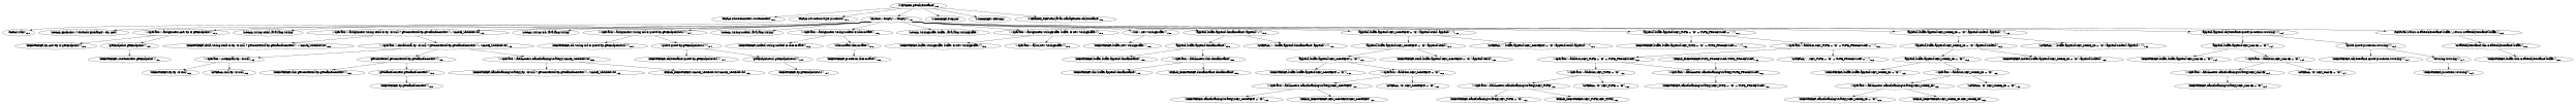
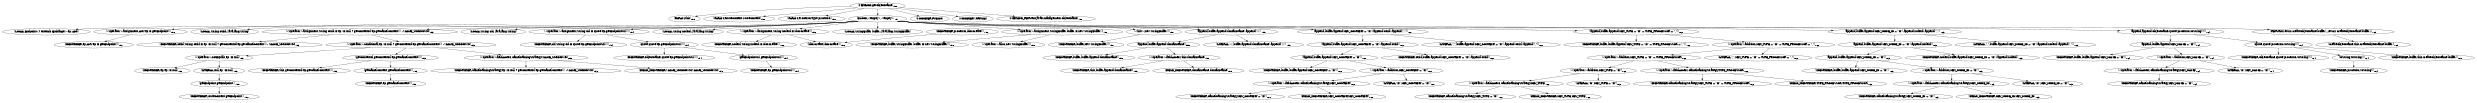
  digraph {
    n1 [label=<(METHOD,getObjectName)<SUB>150</SUB>>]
    n2 [label=<(PARAM,this)<SUB>150</SUB>>]
    n3 [label=<(PARAM,RouteContext routeContext)<SUB>150</SUB>>]
    n4 [label=<(PARAM,ProcessorType processor)<SUB>150</SUB>>]
    n5 [label=<(BLOCK,&lt;empty&gt;,&lt;empty&gt;)<SUB>151</SUB>>]
    n6 [label=<(MODIFIER,PUBLIC)>]
    n7 [label=<(MODIFIER,VIRTUAL)>]
    n8 [label=<(METHOD_RETURN,javax.management.ObjectName)<SUB>150</SUB>>]
    n9 [label=<(LOCAL,Endpoint&lt;? extends Exchange&gt; ep: ANY)>]
    n10 [label=<(&lt;operator&gt;.assignment,ANY ep = getEndpoint())<SUB>152</SUB>>]
    n11 [label=<(LOCAL,String ctxid: java.lang.String)>]
    n12 [label=<(&lt;operator&gt;.assignment,String ctxid = ep != null ? getContextId(ep.getCamelContext()) : VALUE_UNKNOWN)<SUB>153</SUB>>]
    n13 [label=<(LOCAL,String cid: java.lang.String)>]
    n14 [label=<(&lt;operator&gt;.assignment,String cid = quote(ep.getEndpointUri()))<SUB>154</SUB>>]
    n15 [label=<(LOCAL,String nodeId: java.lang.String)>]
    n16 [label=<(&lt;operator&gt;.assignment,String nodeId = idOrCreate())<SUB>156</SUB>>]
    n17 [label=<(LOCAL,StringBuffer buffer: java.lang.StringBuffer)>]
    n18 [label=<(&lt;operator&gt;.assignment,StringBuffer buffer = new StringBuffer())<SUB>158</SUB>>]
    n19 [label=<(&lt;init&gt;,new StringBuffer())<SUB>158</SUB>>]
    n20 [label=<(append,buffer.append(domainName).append(&quot;:&quot;))<SUB>159</SUB>>]
    n21 [label=<(append,buffer.append(KEY_CONTEXT + &quot;=&quot;).append(ctxid).append(&quot;,&quot;))<SUB>160</SUB>>]
    n22 [label=<(append,buffer.append(KEY_TYPE + &quot;=&quot; + TYPE_PROCESSOR + &quot;,&quot;))<SUB>162</SUB>>]
    n23 [label=<(append,buffer.append(KEY_NODE_ID + &quot;=&quot;).append(nodeId).append(&quot;,&quot;))<SUB>163</SUB>>]
    n24 [label=<(append,append(ObjectName.quote(processor.toString())))<SUB>164</SUB>>]
    n25 [label=<(RETURN,return createObjectName(buffer);,return createObjectName(buffer);)<SUB>165</SUB>>]
    n26 [label=<(IDENTIFIER,ep,ANY ep = getEndpoint())<SUB>152</SUB>>]
    n27 [label=<(getEndpoint,getEndpoint())<SUB>159</SUB>>]
    n28 [label=<(IDENTIFIER,ctxid,String ctxid = ep != null ? getContextId(ep.getCamelContext()) : VALUE_UNKNOWN)<SUB>153</SUB>>]
    n29 [label=<(&lt;operator&gt;.conditional,ep != null ? getContextId(ep.getCamelContext()) : VALUE_UNKNOWN)<SUB>153</SUB>>]
    n30 [label=<(IDENTIFIER,cid,String cid = quote(ep.getEndpointUri()))<SUB>154</SUB>>]
    n31 [label=<(quote,quote(ep.getEndpointUri()))<SUB>154</SUB>>]
    n32 [label=<(IDENTIFIER,nodeId,String nodeId = idOrCreate())<SUB>166</SUB>>]
    n33 [label=<(idOrCreate,idOrCreate())<SUB>156</SUB>>]
    n34 [label=<(IDENTIFIER,buffer,StringBuffer buffer = new StringBuffer())<SUB>158</SUB>>]
    n35 [label=<(&lt;operator&gt;.alloc,new StringBuffer())<SUB>158</SUB>>]
    n36 [label=<(IDENTIFIER,buffer,new StringBuffer())<SUB>158</SUB>>]
    n37 [label=<(append,buffer.append(domainName))<SUB>959</SUB>>]
    n38 [label=<(LITERAL,&quot;:&quot;,buffer.append(domainName).append(&quot;:&quot;))<SUB>159</SUB>>]
    n39 [label=<(append,buffer.append(KEY_CONTEXT + &quot;=&quot;).append(ctxid))<SUB>160</SUB>>]
    n40 [label=<(LITERAL,&quot;,&quot;,buffer.append(KEY_CONTEXT + &quot;=&quot;).append(ctxid).append(&quot;,&quot;))<SUB>160</SUB>>]
    n41 [label=<(IDENTIFIER,buffer,buffer.append(KEY_TYPE + &quot;=&quot; + TYPE_PROCESSOR + &quot;,&quot;))<SUB>162</SUB>>]
    n42 [label=<(&lt;operator&gt;.addition,KEY_TYPE + &quot;=&quot; + TYPE_PROCESSOR + &quot;,&quot;)<SUB>162</SUB>>]
    n43 [label=<(append,buffer.append(KEY_NODE_ID + &quot;=&quot;).append(nodeId))<SUB>163</SUB>>]
    n44 [label=<(LITERAL,&quot;,&quot;,buffer.append(KEY_NODE_ID + &quot;=&quot;).append(nodeId).append(&quot;,&quot;))<SUB>163</SUB>>]
    n45 [label=<(append,buffer.append(KEY_NAME + &quot;=&quot;))<SUB>164</SUB>>]
    n46 [label=<(quote,quote(processor.toString()))<SUB>164</SUB>>]
    n47 [label=<(createObjectName,this.createObjectName(buffer))<SUB>165</SUB>>]
    n48 [label=<(IDENTIFIER,routeContext,getEndpoint())<SUB>152</SUB>>]
    n49 [label=<(&lt;operator&gt;.notEquals,ep != null)<SUB>153</SUB>>]
    n50 [label=<(getContextId,getContextId(ep.getCamelContext()))<SUB>153</SUB>>]
    n51 [label=<(&lt;operator&gt;.fieldAccess,CamelNamingStrategy.VALUE_UNKNOWN)<SUB>253</SUB>>]
    n52 [label=<(IDENTIFIER,ep,ep != null)<SUB>153</SUB>>]
    n53 [label=<(LITERAL,null,ep != null)<SUB>153</SUB>>]
    n54 [label=<(IDENTIFIER,this,getContextId(ep.getCamelContext()))<SUB>153</SUB>>]
    n55 [label=<(getCamelContext,getCamelContext())<SUB>153</SUB>>]
    n56 [label=<(IDENTIFIER,CamelNamingStrategy,ep != null ? getContextId(ep.getCamelContext()) : VALUE_UNKNOWN)<SUB>153</SUB>>]
    n57 [label=<(FIELD_IDENTIFIER,VALUE_UNKNOWN,VALUE_UNKNOWN)<SUB>153</SUB>>]
    n58 [label=<(IDENTIFIER,ep,getCamelContext())<SUB>153</SUB>>]
    n59 [label=<(IDENTIFIER,ObjectName,quote(ep.getEndpointUri()))<SUB>154</SUB>>]
    n60 [label=<(getEndpointUri,getEndpointUri())<SUB>154</SUB>>]
    n61 [label=<(IDENTIFIER,ep,getEndpointUri())<SUB>154</SUB>>]
    n62 [label=<(IDENTIFIER,processor,idOrCreate())<SUB>156</SUB>>]
    n63 [label=<(IDENTIFIER,buffer,buffer.append(domainName))<SUB>159</SUB>>]
    n64 [label=<(&lt;operator&gt;.fieldAccess,this.domainName)<SUB>159</SUB>>]
    n65 [label=<(IDENTIFIER,this,buffer.append(domainName))<SUB>159</SUB>>]
    n66 [label=<(FIELD_IDENTIFIER,domainName,domainName)<SUB>159</SUB>>]
    n67 [label=<(append,buffer.append(KEY_CONTEXT + &quot;=&quot;))<SUB>160</SUB>>]
    n68 [label=<(IDENTIFIER,ctxid,buffer.append(KEY_CONTEXT + &quot;=&quot;).append(ctxid))<SUB>160</SUB>>]
    n69 [label=<(IDENTIFIER,buffer,buffer.append(KEY_CONTEXT + &quot;=&quot;))<SUB>160</SUB>>]
    n70 [label=<(&lt;operator&gt;.addition,KEY_CONTEXT + &quot;=&quot;)<SUB>160</SUB>>]
    n71 [label=<(&lt;operator&gt;.fieldAccess,CamelNamingStrategy.KEY_CONTEXT)<SUB>160</SUB>>]
    n72 [label=<(LITERAL,&quot;=&quot;,KEY_CONTEXT + &quot;=&quot;)<SUB>160</SUB>>]
    n73 [label=<(IDENTIFIER,CamelNamingStrategy,KEY_CONTEXT + &quot;=&quot;)<SUB>160</SUB>>]
    n74 [label=<(FIELD_IDENTIFIER,KEY_CONTEXT,KEY_CONTEXT)<SUB>160</SUB>>]
    n75 [label=<(&lt;operator&gt;.addition,KEY_TYPE + &quot;=&quot; + TYPE_PROCESSOR)<SUB>162</SUB>>]
    n76 [label=<(LITERAL,&quot;,&quot;,KEY_TYPE + &quot;=&quot; + TYPE_PROCESSOR + &quot;,&quot;)<SUB>162</SUB>>]
    n77 [label=<(&lt;operator&gt;.addition,KEY_TYPE + &quot;=&quot;)<SUB>162</SUB>>]
    n78 [label=<(&lt;operator&gt;.fieldAccess,CamelNamingStrategy.TYPE_PROCESSOR)<SUB>162</SUB>>]
    n79 [label=<(&lt;operator&gt;.fieldAccess,CamelNamingStrategy.KEY_TYPE)<SUB>162</SUB>>]
    n80 [label=<(LITERAL,&quot;=&quot;,KEY_TYPE + &quot;=&quot;)<SUB>162</SUB>>]
    n81 [label=<(IDENTIFIER,CamelNamingStrategy,KEY_TYPE + &quot;=&quot; + TYPE_PROCESSOR)<SUB>162</SUB>>]
    n82 [label=<(FIELD_IDENTIFIER,TYPE_PROCESSOR,TYPE_PROCESSOR)<SUB>162</SUB>>]
    n83 [label=<(IDENTIFIER,CamelNamingStrategy,KEY_TYPE + &quot;=&quot;)<SUB>162</SUB>>]
    n84 [label=<(FIELD_IDENTIFIER,KEY_TYPE,KEY_TYPE)<SUB>162</SUB>>]
    n85 [label=<(append,buffer.append(KEY_NODE_ID + &quot;=&quot;))<SUB>163</SUB>>]
    n86 [label=<(IDENTIFIER,nodeId,buffer.append(KEY_NODE_ID + &quot;=&quot;).append(nodeId))<SUB>163</SUB>>]
    n87 [label=<(IDENTIFIER,buffer,buffer.append(KEY_NODE_ID + &quot;=&quot;))<SUB>163</SUB>>]
    n88 [label=<(&lt;operator&gt;.addition,KEY_NODE_ID + &quot;=&quot;)<SUB>163</SUB>>]
    n89 [label=<(&lt;operator&gt;.fieldAccess,CamelNamingStrategy.KEY_NODE_ID)<SUB>163</SUB>>]
    n90 [label=<(LITERAL,&quot;=&quot;,KEY_NODE_ID + &quot;=&quot;)<SUB>163</SUB>>]
    n91 [label=<(IDENTIFIER,CamelNamingStrategy,KEY_NODE_ID + &quot;=&quot;)<SUB>163</SUB>>]
    n92 [label=<(FIELD_IDENTIFIER,KEY_NODE_ID,KEY_NODE_ID)<SUB>163</SUB>>]
    n93 [label=<(IDENTIFIER,buffer,buffer.append(KEY_NAME + &quot;=&quot;))<SUB>164</SUB>>]
    n94 [label=<(&lt;operator&gt;.addition,KEY_NAME + &quot;=&quot;)<SUB>164</SUB>>]
    n95 [label=<(IDENTIFIER,ObjectName,quote(processor.toString()))<SUB>164</SUB>>]
    n96 [label=<(toString,toString())<SUB>164</SUB>>]
    n97 [label=<(&lt;operator&gt;.fieldAccess,CamelNamingStrategy.KEY_NAME)<SUB>164</SUB>>]
    n98 [label=<(LITERAL,&quot;=&quot;,KEY_NAME + &quot;=&quot;)<SUB>164</SUB>>]
    n99 [label=<(IDENTIFIER,CamelNamingStrategy,KEY_NAME + &quot;=&quot;)<SUB>164</SUB>>]
    n100 [label=<(IDENTIFIER,processor,toString())<SUB>164</SUB>>]
    n101 [label=<(IDENTIFIER,buffer,this.createObjectName(buffer))<SUB>165</SUB>>]
-   n5 -> n2
+   n1 -> n2
    n1 -> n3
    n1 -> n4
    n1 -> n5
    n1 -> n6
    n1 -> n7
    n1 -> n8
    n5 -> n9
    n5 -> n10
    n5 -> n11
    n5 -> n12
    n5 -> n13
    n5 -> n14
    n5 -> n15
    n5 -> n16
    n5 -> n17
    n5 -> n18
    n5 -> n19
    n5 -> n20
    n5 -> n21
    n5 -> n22
    n5 -> n23
    n5 -> n24
    n5 -> n25
    n10 -> n26
-   n10 -> n27
+   n53 -> n27
    n12 -> n28
    n12 -> n29
    n14 -> n30
    n14 -> n31
    n16 -> n32
    n16 -> n33
    n18 -> n34
    n18 -> n35
    n19 -> n36
    n20 -> n37
    n20 -> n38
    n21 -> n39
    n21 -> n40
    n22 -> n41
    n22 -> n42
    n23 -> n43
    n23 -> n44
    n24 -> n45
    n24 -> n46
    n25 -> n47
    n27 -> n48
    n29 -> n49
    n29 -> n50
    n29 -> n51
    n31 -> n59
    n31 -> n60
-   n33 -> n62
+   n62 -> n33
    n37 -> n63
    n37 -> n64
    n39 -> n67
    n39 -> n68
    n42 -> n75
    n42 -> n76
    n43 -> n85
    n43 -> n86
    n45 -> n93
    n45 -> n94
    n46 -> n95
    n46 -> n96
-   n47 -> n101
+   n46 -> n101
    n49 -> n52
    n49 -> n53
    n50 -> n54
    n50 -> n55
    n51 -> n56
    n51 -> n57
    n55 -> n58
    n60 -> n61
    n64 -> n65
    n64 -> n66
    n67 -> n69
    n67 -> n70
    n70 -> n71
    n70 -> n72
    n71 -> n73
    n71 -> n74
    n75 -> n77
    n75 -> n78
    n77 -> n79
    n77 -> n80
    n78 -> n81
-   n82 -> n78
+   n78 -> n82
    n79 -> n83
    n79 -> n84
    n85 -> n87
    n85 -> n88
    n88 -> n89
    n88 -> n90
    n89 -> n91
    n89 -> n92
    n94 -> n97
    n94 -> n98
    n96 -> n100
    n97 -> n99
  }
